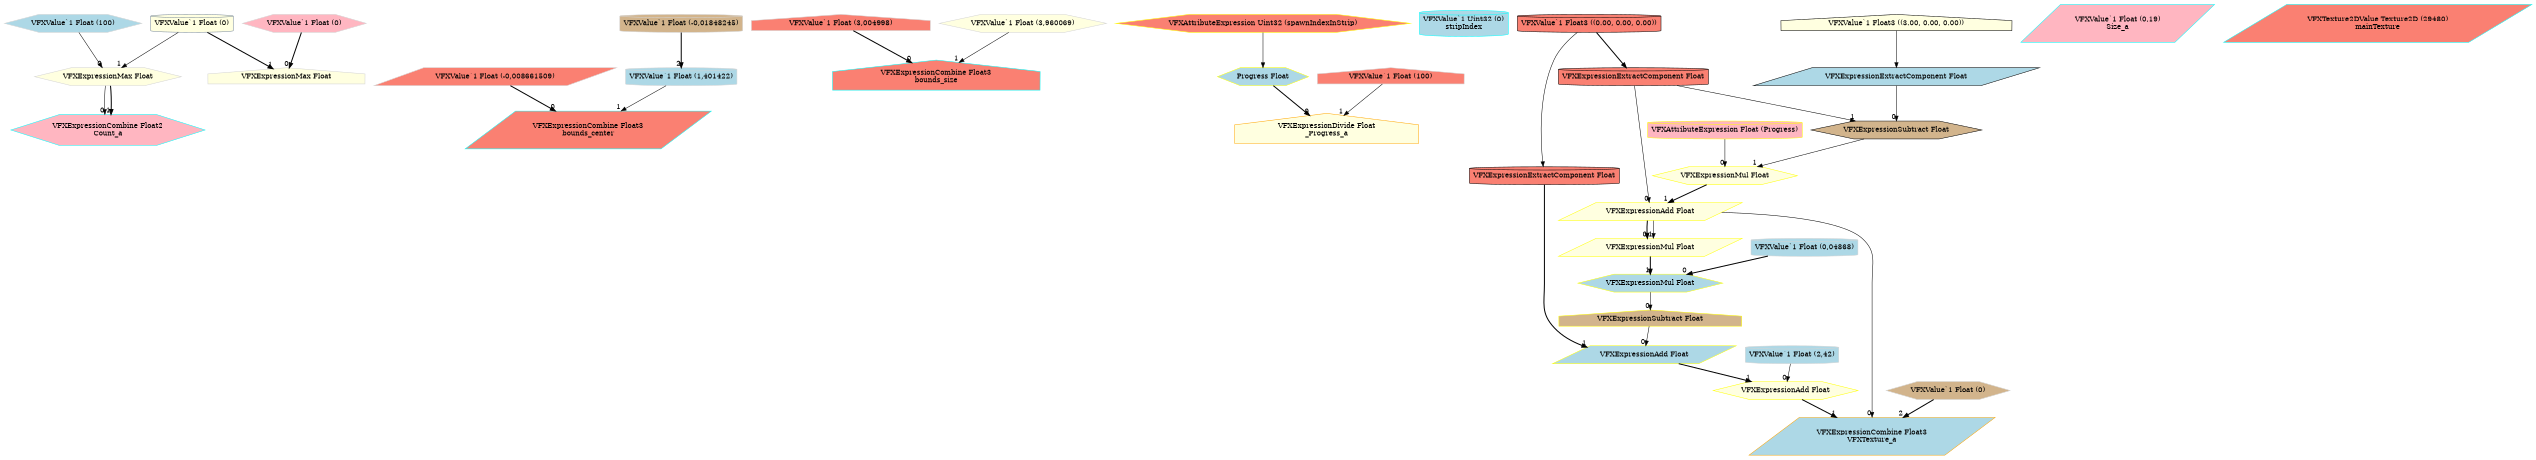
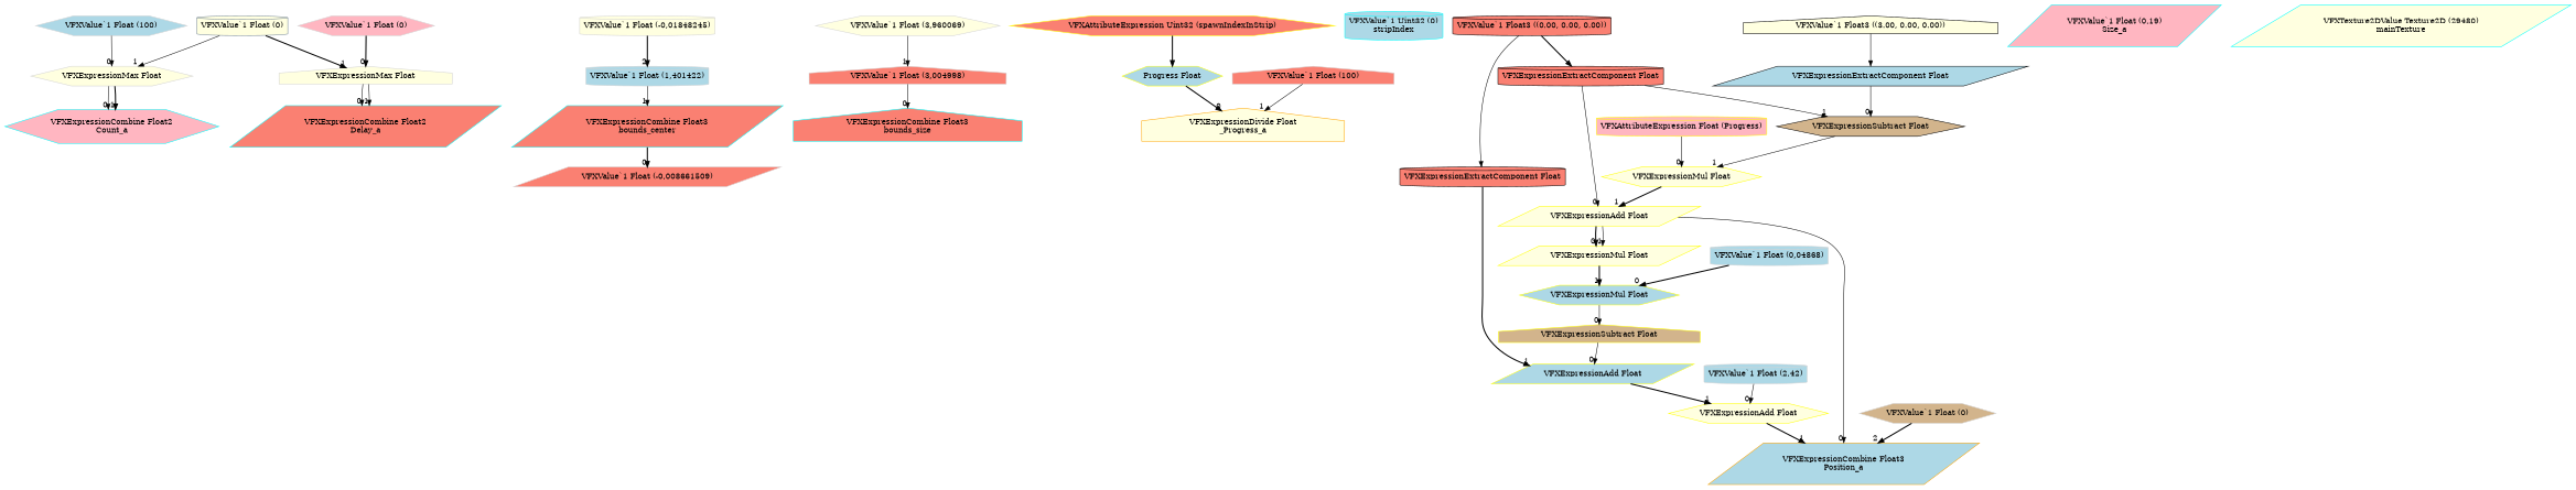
  digraph {
    node [color=lightgray fillcolor=salmon shape=hexagon style=filled]
    edge [headlabel=0 style=solid]
    n1 [color=cyan fillcolor=lightpink label="VFXExpressionCombine Float2\nCount_a"]
    n2 [fillcolor=lightyellow label="VFXExpressionMax Float"]
    n3 [fillcolor=lightblue label="VFXValue`1 Float (100)"]
    n4 [color=lightslategray fillcolor=lightyellow label="VFXValue`1 Float (0)" shape=cylinder]
    n5 [fillcolor=lightyellow label="VFXExpressionMax Float" shape=house]
+   n6 [color=cyan label="VFXExpressionCombine Float2\nDelay_a" shape=parallelogram]
    n7 [fillcolor=lightpink label="VFXValue`1 Float (0)"]
    n8 [color=cyan label="VFXExpressionCombine Float3\nbounds_center" shape=parallelogram]
    n9 [label="VFXValue`1 Float (-0,008661509)" shape=parallelogram]
    n10 [fillcolor=lightblue label="VFXValue`1 Float (1,401422)" shape=cylinder]
-   n11 [fillcolor=tan label="VFXValue`1 Float (-0,01848245)" shape=cylinder]
+   n11 [fillcolor=lightyellow label="VFXValue`1 Float (-0,01848245)" shape=cylinder]
    n12 [color=cyan label="VFXExpressionCombine Float3\nbounds_size" shape=house]
    n13 [label="VFXValue`1 Float (3,004998)" shape=house]
    n14 [fillcolor=lightyellow label="VFXValue`1 Float (3,960069)"]
    n15 [color=orange fillcolor=lightyellow label="VFXExpressionDivide Float\n_Progress_a" shape=house]
    n16 [color=yellow fillcolor=lightblue label="Progress Float"]
    n17 [color=yellow label="VFXAttributeExpression Uint32 (spawnIndexInStrip)"]
    n18 [label="VFXValue`1 Float (100)" shape=house]
    n19 [color=cyan fillcolor=lightblue label="VFXValue`1 Uint32 (0)\nstripIndex" shape=cylinder]
-   n20 [color=orange fillcolor=lightblue label="VFXExpressionCombine Float3\nVFXTexture_a" shape=parallelogram]
+   n20 [color=orange fillcolor=lightblue label="VFXExpressionCombine Float3\nPosition_a" shape=parallelogram]
    n21 [color=yellow fillcolor=lightyellow label="VFXExpressionAdd Float" shape=parallelogram]
    n22 [color=yellow fillcolor=lightyellow label="VFXExpressionMul Float" shape=parallelogram]
    n23 [color=yellow fillcolor=lightblue label="VFXExpressionMul Float"]
    n24 [label="VFXExpressionExtractComponent Float" shape=cylinder color=""]
    n25 [fillcolor=tan label="VFXExpressionSubtract Float" color=""]
    n26 [color=yellow fillcolor=lightyellow label="VFXExpressionMul Float"]
    n27 [label="VFXValue`1 Float3 ((0.00, 0.00, 0.00))" shape=cylinder color=""]
    n28 [label="VFXExpressionExtractComponent Float" shape=cylinder color=""]
    n29 [color=yellow fillcolor=lightblue label="VFXExpressionAdd Float" shape=parallelogram]
    n30 [color=yellow fillcolor=lightpink label="VFXAttributeExpression Float (Progress)" shape=cylinder]
    n31 [fillcolor=lightblue label="VFXExpressionExtractComponent Float" shape=parallelogram color=""]
    n32 [fillcolor=lightyellow label="VFXValue`1 Float3 ((3.00, 0.00, 0.00))" shape=house color=""]
    n33 [color=yellow fillcolor=lightyellow label="VFXExpressionAdd Float"]
    n34 [fillcolor=lightblue label="VFXValue`1 Float (2,42)" shape=cylinder]
    n35 [color=yellow fillcolor=tan label="VFXExpressionSubtract Float" shape=house]
    n36 [fillcolor=lightblue label="VFXValue`1 Float (0,04868)" shape=cylinder]
    n37 [fillcolor=tan label="VFXValue`1 Float (0)"]
    n38 [color=cyan fillcolor=lightpink label="VFXValue`1 Float (0,19)\nSize_a" shape=parallelogram]
-   n39 [color=cyan label="VFXTexture2DValue Texture2D (29480)\nmainTexture" shape=parallelogram]
+   n39 [color=cyan fillcolor=lightyellow label="VFXTexture2DValue Texture2D (29480)\nmainTexture" shape=parallelogram]
    n2 -> n1
    n2 -> n1 [headlabel=1 style=bold]
    n3 -> n2
    n4 -> n2 [headlabel=1]
    n4 -> n5 [headlabel=1 style=bold]
+   n5 -> n6
+   n5 -> n6 [headlabel=1]
    n7 -> n5 [style=bold]
-   n9 -> n8 [style=bold]
+   n8 -> n9 [style=bold]
    n10 -> n8 [headlabel=1]
    n11 -> n10 [headlabel=2 style=bold]
-   n13 -> n12 [style=bold]
-   n14 -> n12 [headlabel=1]
+   n13 -> n12
+   n14 -> n13 [headlabel=1]
    n16 -> n15 [style=bold]
-   n17 -> n16 [headlabel=""]
+   n17 -> n16 [style=bold headlabel=""]
    n18 -> n15 [headlabel=1]
    n21 -> n20
    n21 -> n22 [style=bold]
    n21 -> n22 [headlabel=1]
    n22 -> n23 [headlabel=1 style=bold]
    n23 -> n35
    n24 -> n21
    n24 -> n25 [headlabel=1]
    n25 -> n26 [headlabel=1]
    n26 -> n21 [headlabel=1 style=bold]
    n27 -> n24 [style=bold headlabel=""]
    n27 -> n28 [headlabel=""]
    n28 -> n29 [headlabel=1 style=bold]
    n29 -> n33 [headlabel=1 style=bold]
    n30 -> n26
    n31 -> n25
    n32 -> n31 [headlabel=""]
    n33 -> n20 [headlabel=1 style=bold]
    n34 -> n33
    n35 -> n29
    n36 -> n23 [style=bold]
    n37 -> n20 [headlabel=2 style=bold]
  }
